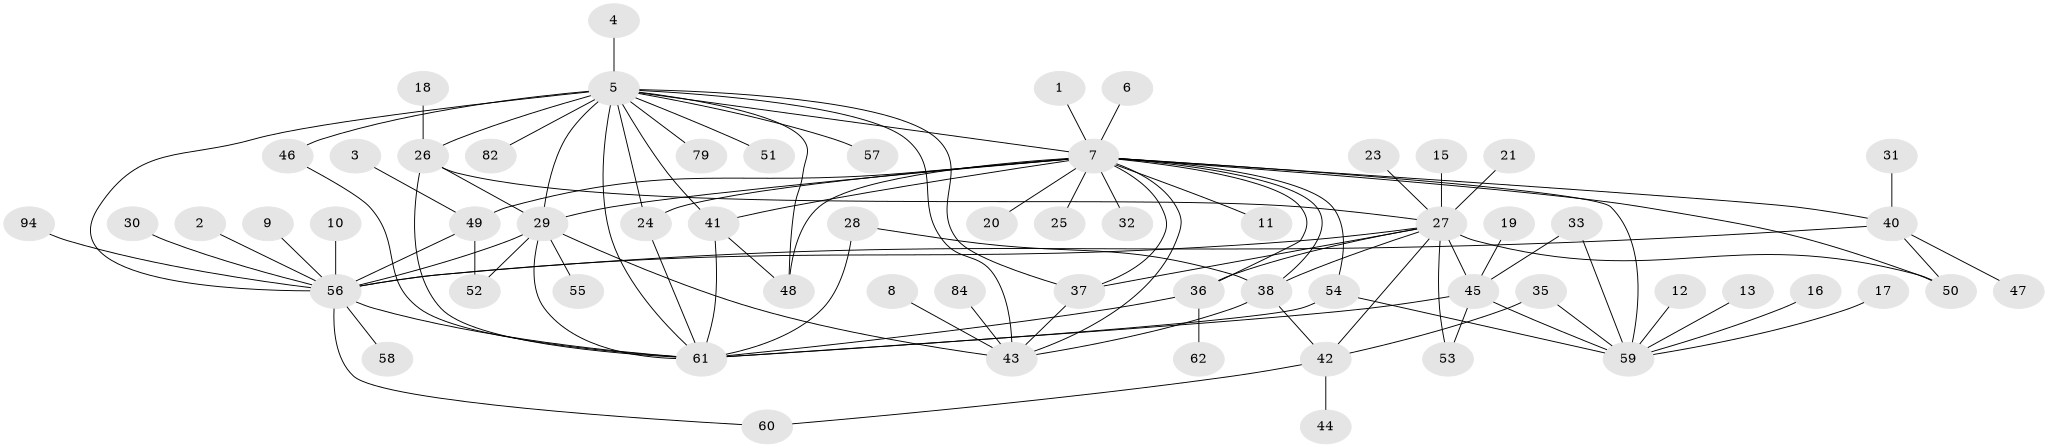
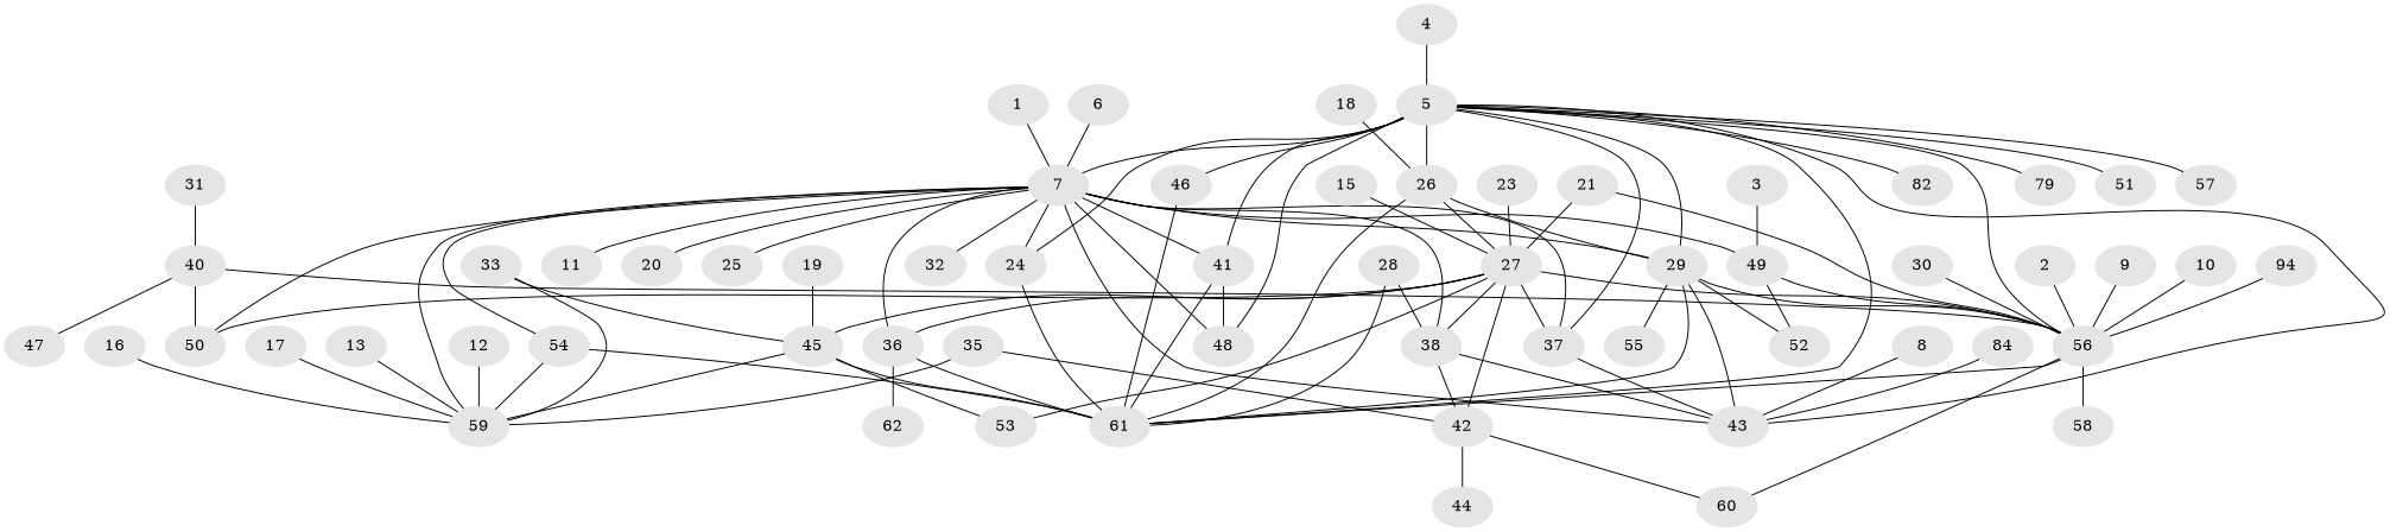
  graph {
    node [color=gray90 style=filled]
    edge [weight=1.0]
    1
    7
    49
    24
    29
    37
    41
    43
    48
    11
    20
    25
    32
    36
    38
    40
    50
    54
    59
    2
    56
    61
    60
    58
    3
    52
    4
    5
    n29 [label=82]
    26
    n31 [label=79]
    46
    51
    57
    27
    55
    6
    62
    42
    47
    8
    9
    10
    12
    13
    n46 [label=94]
    15
    45
    53
    16
    17
    18
    19
    21
    23
    44
    28
    30
    31
    33
    n61 [label=84]
    35
    1 -- 7
    7 -- 49
    7 -- 24
    7 -- 29
    7 -- 37
    7 -- 41
    7 -- 43
    7 -- 48
    7 -- 11
    7 -- 20
    7 -- 25
    7 -- 32
    7 -- 36
    7 -- 38
-   7 -- 40
    7 -- 50
    7 -- 54
    7 -- 59
    49 -- 56
    49 -- 52
    24 -- 61
    29 -- 43
    29 -- 56
    29 -- 61
    29 -- 52
    29 -- 55
    37 -- 43
    41 -- 48
    41 -- 61
    36 -- 61
    36 -- 62
    38 -- 43
    38 -- 42
    40 -- 50
    40 -- 56
    40 -- 47
    54 -- 59
    54 -- 61
    2 -- 56
    56 -- 61
    56 -- 60
    56 -- 58
    3 -- 49
    4 -- 5
    5 -- 7 [weight=3.0]
    5 -- 24 [weight=2.0]
    5 -- 29
    5 -- 37
    5 -- 41
    5 -- 43
    5 -- 48
    5 -- 56
    5 -- 61
    5 -- n29
    5 -- 26 [weight=4.0]
    5 -- n31
    5 -- 46
    5 -- 51
    5 -- 57
    26 -- 29
    26 -- 61
    26 -- 27
    46 -- 61
    27 -- 37
    27 -- 36
    27 -- 38
    27 -- 50
    27 -- 56 [weight=2.0]
    27 -- 42
    27 -- 45
    27 -- 53
    6 -- 7
    42 -- 60
    42 -- 44
    8 -- 43
    9 -- 56
    10 -- 56
    12 -- 59
    13 -- 59
    n46 -- 56
    15 -- 27
    45 -- 59
    45 -- 61
    45 -- 53
    16 -- 59
    17 -- 59
    18 -- 26
    19 -- 45
+   21 -- 56
    21 -- 27
    23 -- 27
    28 -- 38
    28 -- 61
    30 -- 56
    31 -- 40
    33 -- 59
    33 -- 45
    n61 -- 43
    35 -- 59
    35 -- 42
  }
